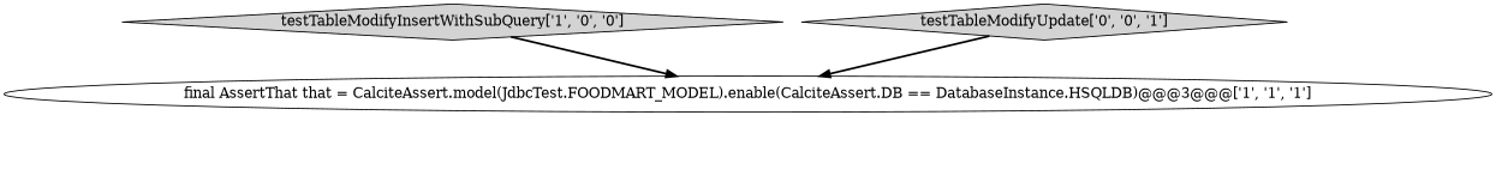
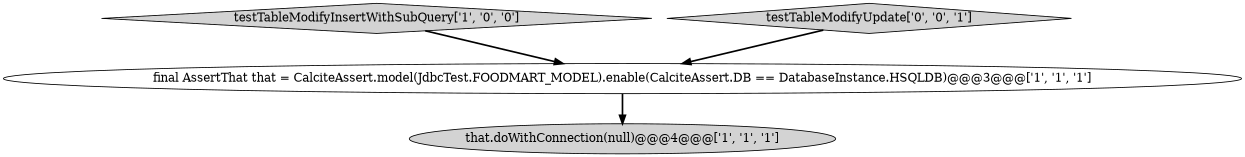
  digraph {
    node [fillcolor=lightgray shape=ellipse style=filled]
    edge [style=bold]
+   n1 [label="that.doWithConnection(null)@@@4@@@['1', '1', '1']"]
    n2 [fillcolor=white label="final AssertThat that = CalciteAssert.model(JdbcTest.FOODMART_MODEL).enable(CalciteAssert.DB == DatabaseInstance.HSQLDB)@@@3@@@['1', '1', '1']"]
    n3 [label="testTableModifyInsertWithSubQuery['1', '0', '0']" shape=diamond]
    n4 [label="testTableModifyUpdate['0', '0', '1']" shape=diamond]
+   n2 -> n1
    n3 -> n2
    n4 -> n2
  }
